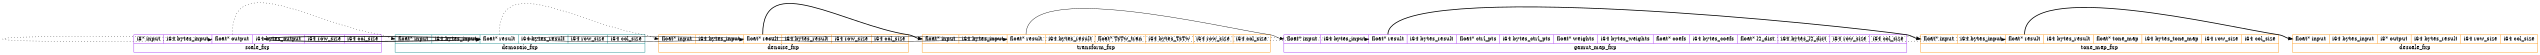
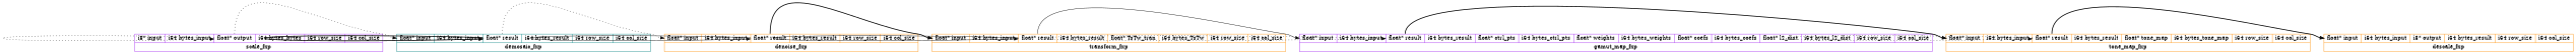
  digraph {
    rankdir=LR
    node [shape=record color=darkorange]
    edge [headport=i2 tailport=i2 style=dotted]
    n1 [label="{<i0>float* input|<i1>i64 bytes_input|<i2>i8* output|<i3>i64 bytes_result|<i4>i64 row_size|<i5>i64 col_size}|descale_fxp"]
-   n2 [label="{<i0>i8* input|<i1>i64 bytes_input|<i2>float* output|<i3>i64 bytes_output|<i4>i64 row_size|<i5>i64 col_size}|scale_fxp" color=purple]
+   n2 [label="{<i0>i8* input|<i1>i64 bytes_input|<i2>float* output|<i3>i64 bytes_bytes|<i4>i64 row_size|<i5>i64 col_size}|scale_fxp" color=purple]
    n3 [label="{<i0>float* input|<i1>i64 bytes_input|<i2>float* result|<i3>i64 bytes_result|<i4>i64 row_size|<i5>i64 col_size}|demosaic_fxp" color=teal]
    n4 [label="{<i0>float* input|<i1>i64 bytes_input|<i2>float* result|<i3>i64 bytes_result|<i4>float* tone_map|<i5>i64 bytes_tone_map|<i6>i64 row_size|<i7>i64 col_size}|tone_map_fxp"]
    n5 [label="{<i0>float* input|<i1>i64 bytes_input|<i2>float* result|<i3>i64 bytes_result|<i4>float* TsTw_tran|<i5>i64 bytes_TsTw|<i6>i64 row_size|<i7>i64 col_size}|transform_fxp"]
    n6 [label="{<i0>float* input|<i1>i64 bytes_input|<i2>float* result|<i3>i64 bytes_result|<i4>float* ctrl_pts|<i5>i64 bytes_ctrl_pts|<i6>float* weights|<i7>i64 bytes_weights|<i8>float* coefs|<i9>i64 bytes_coefs|<i10>float* l2_dist|<i11>i64 bytes_l2_dist|<i12>i64 row_size|<i13>i64 col_size}|gamut_map_fxp" color=purple]
    n7 [label="{<i0>float* input|<i1>i64 bytes_input|<i2>float* result|<i3>i64 bytes_result|<i4>i64 row_size|<i5>i64 col_size}|denoise_fxp"]
    n2 -> n2
    n2 -> n3 [headport=i0]
    n3 -> n3 [style=bold]
    n3 -> n7 [headport=i0]
    n4 -> n1 [headport=i0 style=bold]
    n4 -> n4
    n5 -> n5 [style=solid]
    n5 -> n6 [headport=i0 style=solid]
    n6 -> n4 [headport=i0 style=bold]
    n6 -> n6
    n7 -> n5 [headport=i0 style=bold]
    n7 -> n7 [style=solid]
  }
